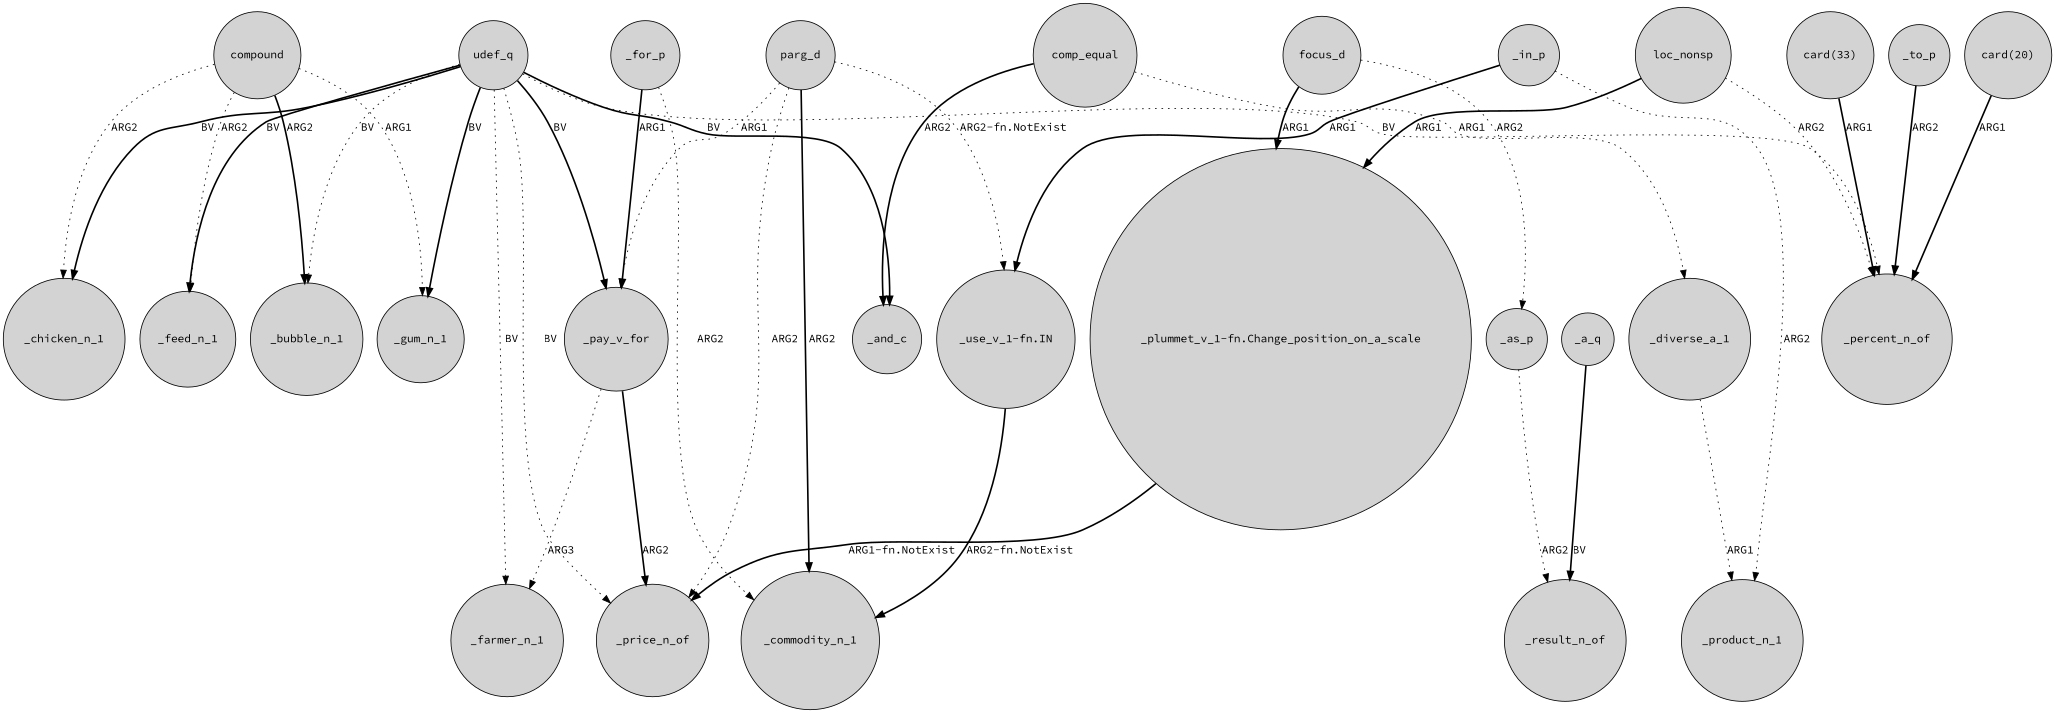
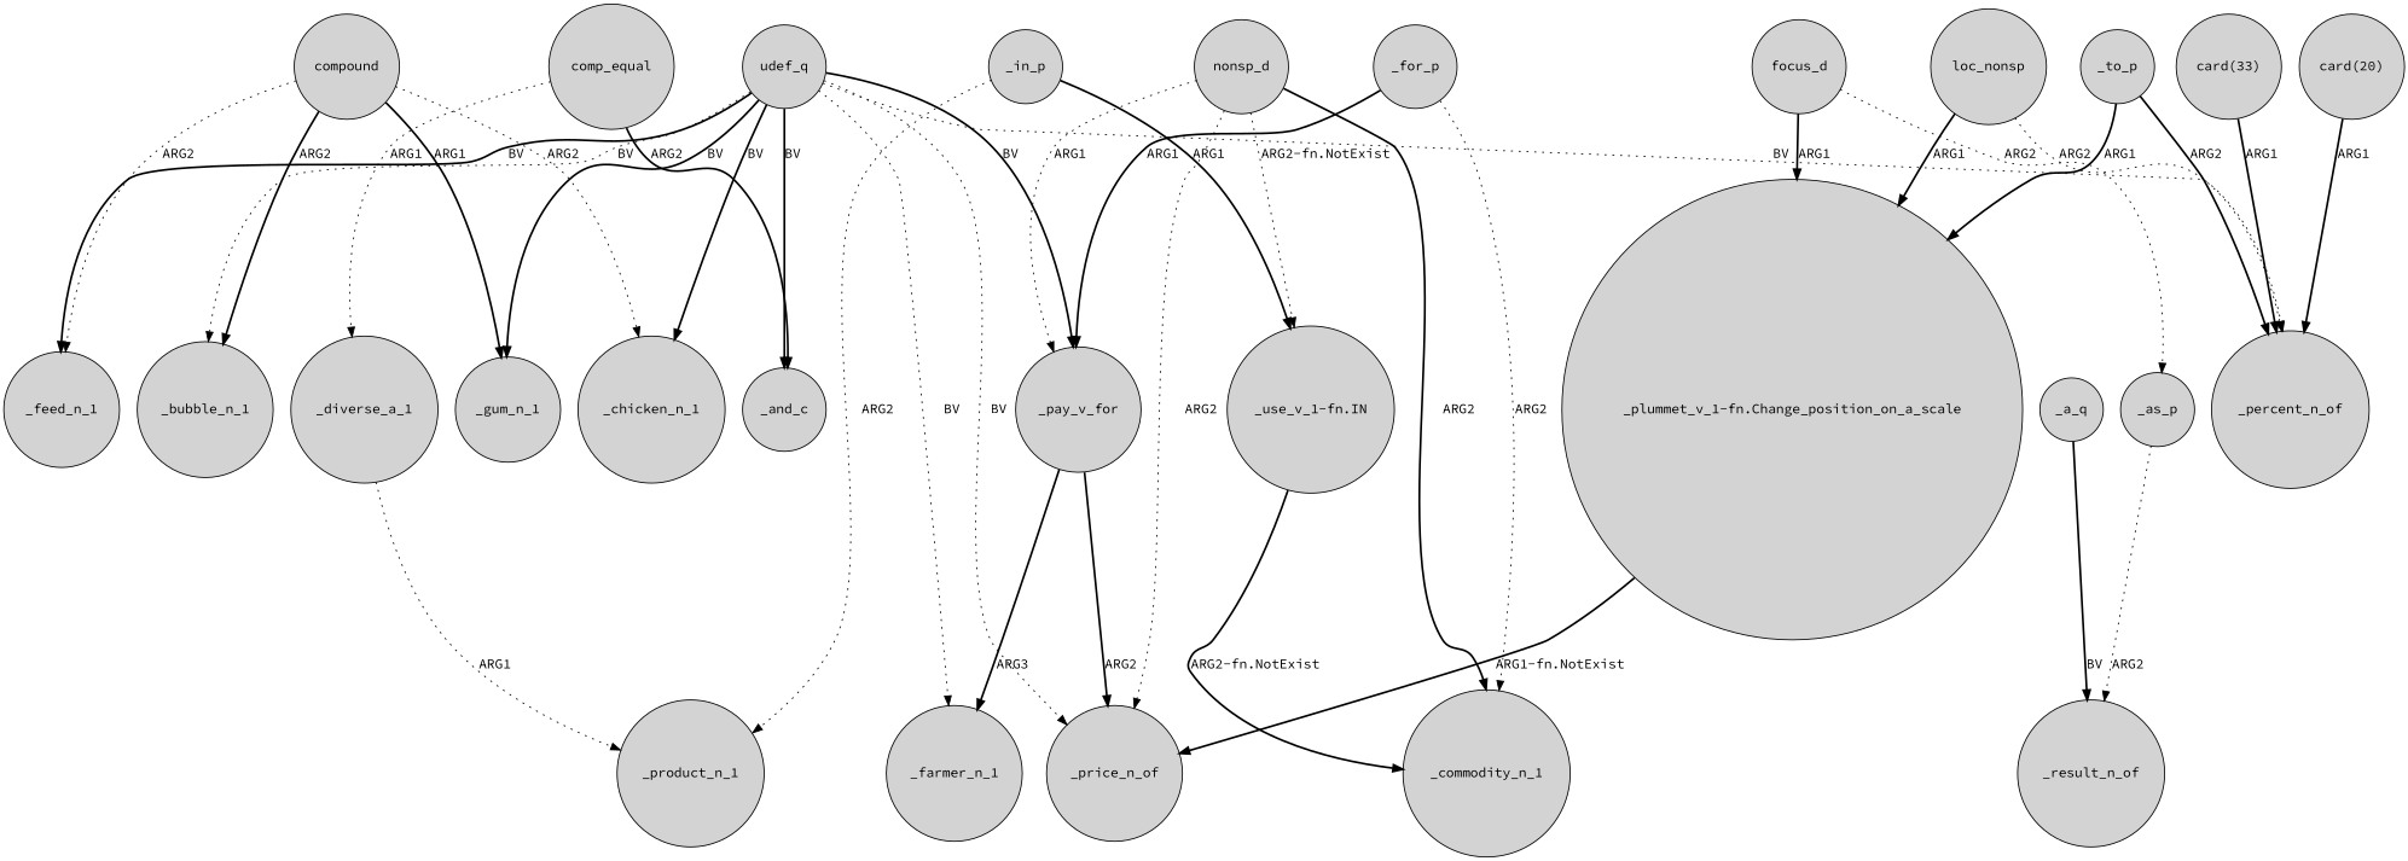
  digraph {
    fontname="Source Code Pro"
    node [fontname="Source Code Pro" shape=circle style=filled]
    edge [fontname="Source Code Pro" style=bold]
    udef_q
    _feed_n_1
    _gum_n_1
    _price_n_of
    _chicken_n_1
    _bubble_n_1
    _percent_n_of
    _and_c
    _farmer_n_1
    _pay_v_for
    compound
    _for_p
    _commodity_n_1
    comp_equal
    _diverse_a_1
    _product_n_1
    focus_d
    _as_p
    "_plummet_v_1-fn.Change_position_on_a_scale"
    _result_n_of
    _in_p
    "_use_v_1-fn.IN"
    _a_q
    "card(33)"
    loc_nonsp
    _to_p
-   parg_d
+   parg_d [label=nonsp_d]
    "card(20)"
    udef_q -> _feed_n_1 [label=BV]
    udef_q -> _gum_n_1 [label=BV]
    udef_q -> _price_n_of [label=BV style=dotted]
    udef_q -> _chicken_n_1 [label=BV]
    udef_q -> _bubble_n_1 [label=BV style=dotted]
    udef_q -> _percent_n_of [label=BV style=dotted]
    udef_q -> _and_c [label=BV]
    udef_q -> _farmer_n_1 [label=BV style=dotted]
    udef_q -> _pay_v_for [label=BV]
    _pay_v_for -> _price_n_of [label=ARG2]
-   _pay_v_for -> _farmer_n_1 [label=ARG3 style=dotted]
+   _pay_v_for -> _farmer_n_1 [label=ARG3]
    compound -> _feed_n_1 [label=ARG2 style=dotted]
-   compound -> _gum_n_1 [label=ARG1 style=dotted]
+   compound -> _gum_n_1 [label=ARG1]
    compound -> _chicken_n_1 [label=ARG2 style=dotted]
    compound -> _bubble_n_1 [label=ARG2]
    _for_p -> _pay_v_for [label=ARG1]
    _for_p -> _commodity_n_1 [label=ARG2 style=dotted]
    comp_equal -> _and_c [label=ARG2]
    comp_equal -> _diverse_a_1 [label=ARG1 style=dotted]
    _diverse_a_1 -> _product_n_1 [label=ARG1 style=dotted]
    focus_d -> _as_p [label=ARG2 style=dotted]
    focus_d -> "_plummet_v_1-fn.Change_position_on_a_scale" [label=ARG1]
    _as_p -> _result_n_of [label=ARG2 style=dotted]
    "_plummet_v_1-fn.Change_position_on_a_scale" -> _price_n_of [label="ARG1-fn.NotExist"]
    _in_p -> _product_n_1 [label=ARG2 style=dotted]
    _in_p -> "_use_v_1-fn.IN" [label=ARG1]
    "_use_v_1-fn.IN" -> _commodity_n_1 [label="ARG2-fn.NotExist"]
    _a_q -> _result_n_of [label=BV]
    "card(33)" -> _percent_n_of [label=ARG1]
    loc_nonsp -> _percent_n_of [label=ARG2 style=dotted]
    loc_nonsp -> "_plummet_v_1-fn.Change_position_on_a_scale" [label=ARG1]
    _to_p -> _percent_n_of [label=ARG2]
+   _to_p -> "_plummet_v_1-fn.Change_position_on_a_scale" [label=ARG1]
    parg_d -> _price_n_of [label=ARG2 style=dotted]
    parg_d -> _pay_v_for [label=ARG1 style=dotted]
    parg_d -> _commodity_n_1 [label=ARG2]
    parg_d -> "_use_v_1-fn.IN" [label="ARG2-fn.NotExist" style=dotted]
    "card(20)" -> _percent_n_of [label=ARG1]
  }
